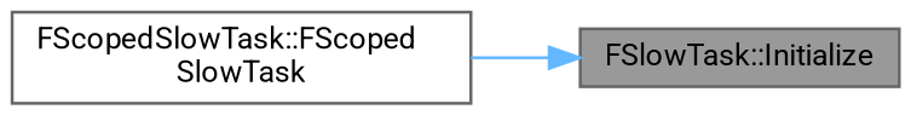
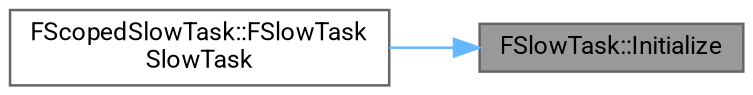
  digraph {
    rankdir=RL
    fontname=Roboto
    node [fontname=Roboto fontsize=10 shape=box style=filled]
    n1 [color=gray40 fillcolor=grey60 fontcolor=black height=0.2 label="FSlowTask::Initialize" width=0.4]
-   n2 [color=grey40 fillcolor=white height=0.2 label="FScopedSlowTask::FScoped\lSlowTask" width=0.4]
+   n2 [color=grey40 fillcolor=white height=0.2 label="FScopedSlowTask::FSlowTask\lSlowTask" width=0.4]
    n1 -> n2 [color=steelblue1 dir=back fontname=Roboto fontsize=10 labelfontname=Helvetica labelfontsize=10 style=solid]
  }
